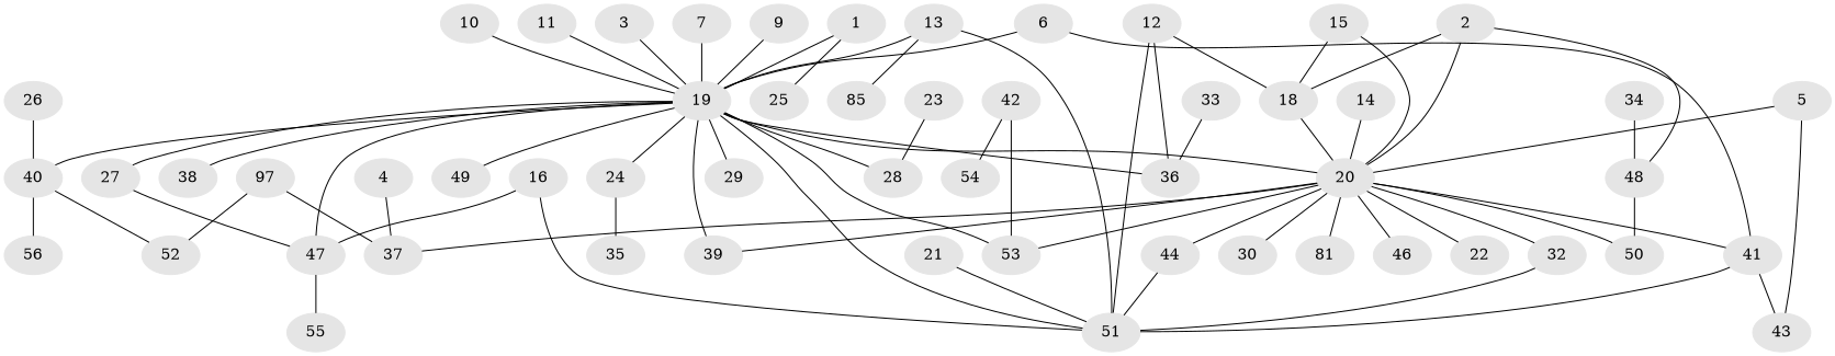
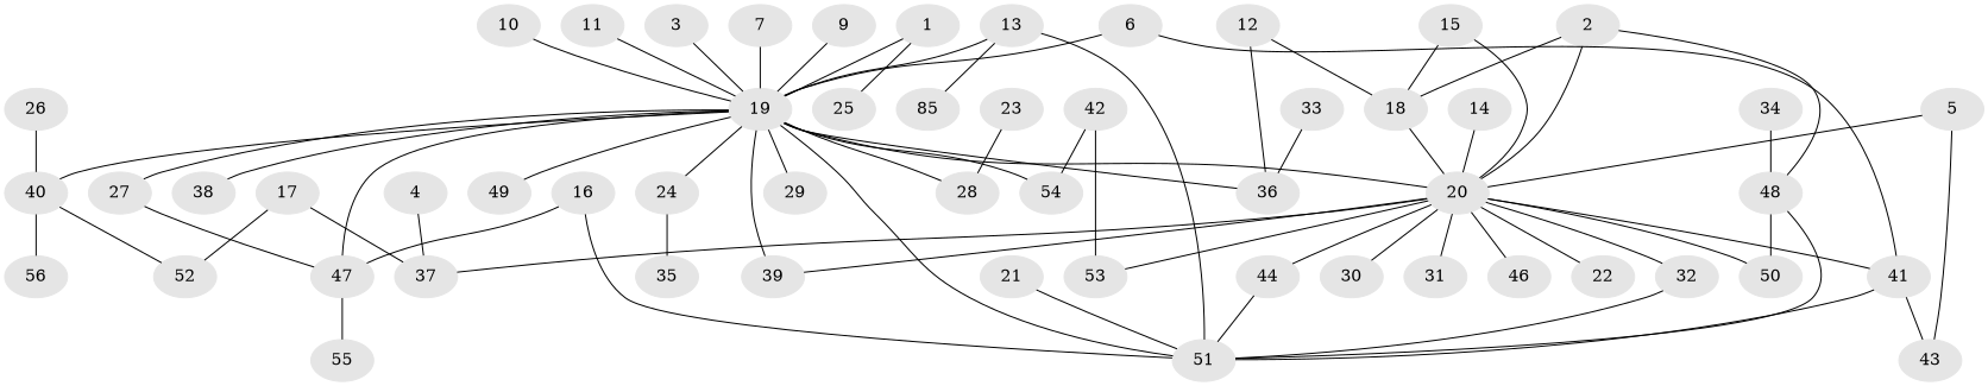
  graph {
    node [color=gray90 style=filled]
    edge [weight=1.0]
    1
    19
    25
    20
    36
    51
    47
    24
    27
    28
    29
    38
    39
    40
    49
    53
    2
    18
    48
    37
    41
    22
    30
-   31 [label=81]
+   31
    32
    44
    46
    50
    3
    4
    5
    43
    6
    7
    9
    10
    11
    12
    13
    n40 [label=85]
    14
    15
    16
    55
-   17 [label=97]
+   17
    52
    35
    56
    21
    23
    26
    33
    34
    42
    54
    1 -- 19
    1 -- 25
    19 -- 20
    19 -- 36
    19 -- 51
    19 -- 47
    19 -- 24
    19 -- 27
    19 -- 28
    19 -- 29
    19 -- 38
    19 -- 39
    19 -- 40
    19 -- 49
-   19 -- 53 [weight=2.0]
+   19 -- 54 [weight=2.0]
    20 -- 39
    20 -- 53 [weight=2.0]
    20 -- 37
    20 -- 41
    20 -- 22
    20 -- 30
    20 -- 31
    20 -- 32
    20 -- 44
    20 -- 46
    20 -- 50
    47 -- 55
    24 -- 35
    27 -- 47
    40 -- 52
    40 -- 56
    2 -- 20
    2 -- 18
    2 -- 48
    18 -- 20
    48 -- 50
    41 -- 51
    41 -- 43
    32 -- 51
    44 -- 51
    3 -- 19
    4 -- 37
    5 -- 20
    5 -- 43
    6 -- 19
    6 -- 41
    7 -- 19
    9 -- 19
    10 -- 19 [weight=2.0]
    11 -- 19
    12 -- 36
-   12 -- 51
+   48 -- 51
    12 -- 18
    13 -- 19
    13 -- 51
    13 -- n40
    14 -- 20
    15 -- 20
    15 -- 18
    16 -- 51
    16 -- 47
    17 -- 37
    17 -- 52
    21 -- 51
    23 -- 28
    26 -- 40
    33 -- 36
    34 -- 48
    42 -- 53
    42 -- 54
  }
